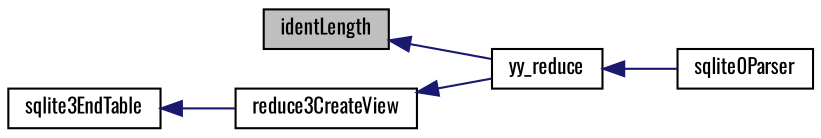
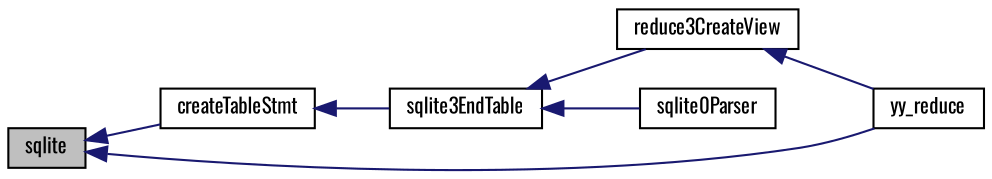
  digraph {
    fontname=Oswald
    rankdir=LR
    node [color=black fillcolor=white fontname=Oswald fontsize=10 shape=record style=filled]
    edge [color=midnightblue dir=back fontname=Oswald fontsize=10 labelfontname=FreeSans labelfontsize=10 style=solid]
-   n1 [fillcolor=grey75 fontcolor=black height=0.2 label=identLength width=0.4]
+   n1 [fillcolor=grey75 fontcolor=black height=0.2 label=sqlite width=0.4]
+   n2 [height=0.2 label=createTableStmt width=0.4]
    n3 [height=0.2 label=yy_reduce width=0.4]
    n4 [height=0.2 label=sqlite3EndTable width=0.4]
    n5 [height=0.2 label=reduce3CreateView width=0.4]
    n6 [height=0.2 label=sqlite0Parser width=0.4]
+   n1 -> n2
    n1 -> n3
-   n3 -> n6
+   n2 -> n4
+   n4 -> n6
    n4 -> n5
    n5 -> n3
  }
